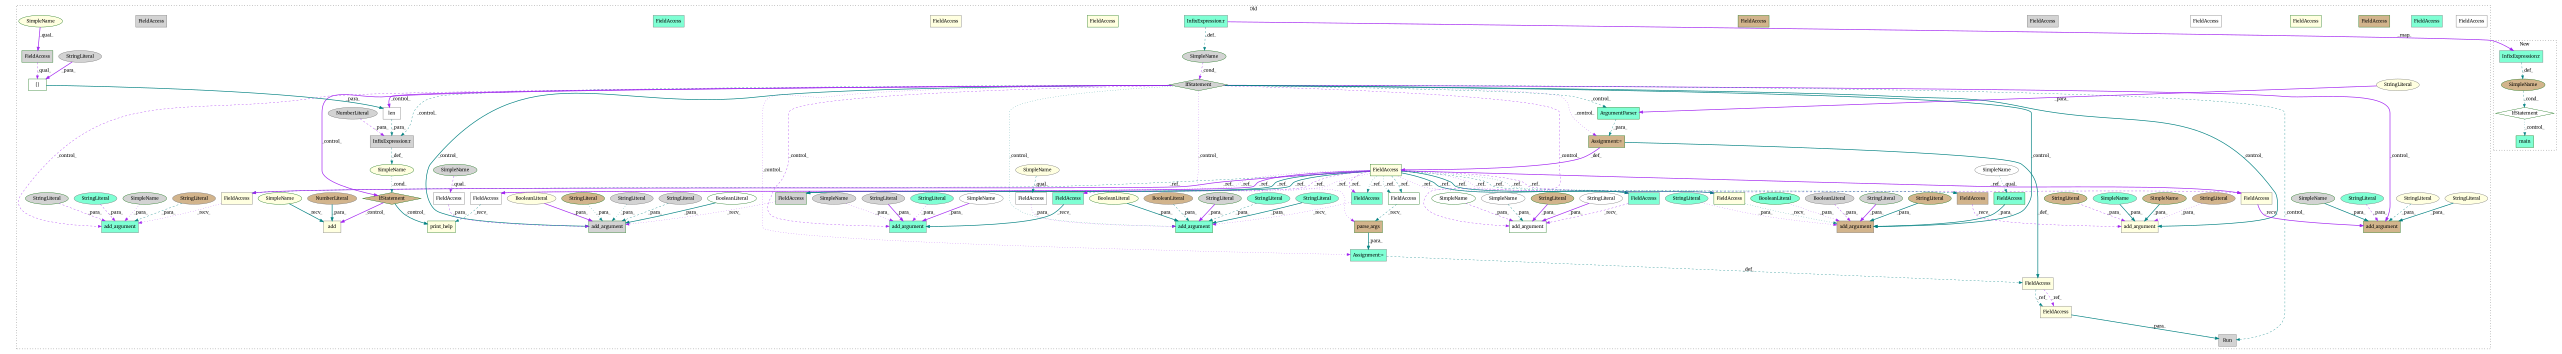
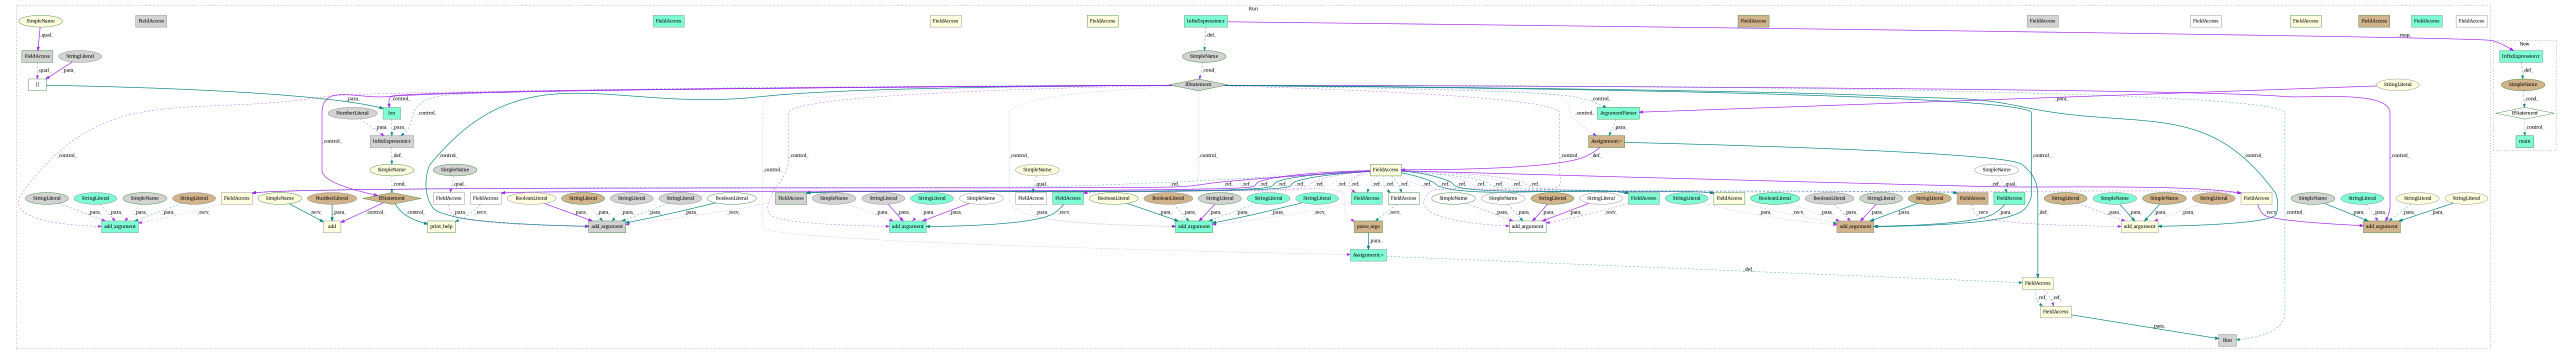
  digraph {
    fontname=Merriweather
    node [a=22 color=gray40 fillcolor=aquamarine fontname=Merriweather l=6 shape=box style=filled]
    edge [color=teal fontname=Merriweather style=bold]
    n1 [a=32 color=darkgreen fillcolor=tan l="13,1" label=add_argument s="6790,6851"]
    n2 [a=45 fillcolor=lightyellow l=13 label=StringLiteral s=6803 shape=ellipse]
    n3 [a=45 fillcolor=lightyellow l=14 label=StringLiteral s=6837 shape=ellipse]
    n4 [a=45 l=12 label=StringLiteral s=6824 shape=ellipse]
    n5 [color=darkgreen fillcolor=lightyellow label=FieldAccess s=6560]
    n6 [fillcolor=white label=FieldAccess s=6783]
    n7 [label=FieldAccess s=6637]
    n8 [a=32 fillcolor=lightyellow l="13,1" label=add_argument s="6644,6774"]
    n9 [a=45 color=darkgreen fillcolor=tan l=10 label=StringLiteral s=6657 shape=ellipse]
    n10 [a=45 fillcolor=tan l=94 label=StringLiteral s=6680 shape=ellipse]
    n11 [a=7 color=darkgreen fillcolor=tan l=1 label="Assignment:=" s=6566]
    n12 [color=darkgreen fillcolor=tan label=FieldAccess s=7327]
    n13 [a=7 l=1 label="Assignment:=" s=7455]
    n14 [a=32 color=darkgreen l="15,1" label=ArgumentParser s="6576,6628"]
    n15 [color=darkgreen fillcolor=lightyellow label=FieldAccess s=7456]
    n16 [a=32 color=darkgreen l="13,1" label=add_argument s="7334,7442"]
    n17 [a=45 l=8 label=StringLiteral s=7347 shape=ellipse]
    n18 [a=45 l=56 label=StringLiteral s=7386 shape=ellipse]
    n19 [fillcolor=white label=FieldAccess s=7140]
    n20 [fillcolor=lightgrey label=FieldAccess s=6946]
    n21 [color=darkgreen fillcolor=tan label=FieldAccess s=6860]
    n22 [a=32 fillcolor=tan l="13,1" label=add_argument s="7147,7224"]
    n23 [a=45 color=darkgreen fillcolor=tan l=3 label=StringLiteral s=7182 shape=ellipse]
    n24 [a=45 color=darkgreen fillcolor=lightgrey label=StringLiteral s=7160 shape=ellipse]
    n25 [a=27 l=4 label="InfixExpression:r" s=6536]
    n26 [a=25 color=darkgreen fillcolor=lightgrey l="4,2" label=IfStatement s="6524,6550" shape=diamond]
    n27 [a=42 color=darkgreen fillcolor=lightgrey label=SimpleName shape=ellipse l=""]
    n28 [a=45 l=28 label=StringLiteral s=7196 shape=ellipse]
    n29 [color=darkgreen fillcolor=lightyellow label=FieldAccess s=7536]
    n30 [a=32 color=darkgreen fillcolor=white l="13,1" label=add_argument s="6953,7044"]
    n31 [a=45 fillcolor=white l=10 label=StringLiteral s=6966 shape=ellipse]
    n32 [a=45 color=darkgreen fillcolor=tan l=55 label=StringLiteral s=6989 shape=ellipse]
    n33 [a=45 color=darkgreen fillcolor=lightgrey l=3 label=StringLiteral s=7371 shape=ellipse]
    n34 [a=45 fillcolor=lightyellow l=37 label=StringLiteral s=6591 shape=ellipse]
    n35 [a=32 color=darkgreen fillcolor=tan l=12 label=parse_args s=7463]
    n36 [fillcolor=lightyellow l=4 label=FieldAccess s=7451]
    n37 [fillcolor=lightyellow l=4 label=FieldAccess s=7596]
    n38 [a=32 l="13,1" label=add_argument s="7060,7131"]
    n39 [a=45 l=13 label=StringLiteral s=7073 shape=ellipse]
    n40 [a=45 fillcolor=lightgrey l=32 label=StringLiteral s=7099 shape=ellipse]
    n41 [label=FieldAccess s=7053]
    n42 [fillcolor=lightgrey label=FieldAccess s=7233]
    n43 [a=32 color=darkgreen fillcolor=lightgrey l="13,1" label=add_argument s="7240,7318"]
    n44 [a=45 fillcolor=lightgrey label=StringLiteral s=7253 shape=ellipse]
    n45 [a=45 fillcolor=lightgrey l=28 label=StringLiteral s=7290 shape=ellipse]
    n46 [a=45 color=darkgreen fillcolor=tan l=3 label=StringLiteral s=7275 shape=ellipse]
    n47 [a=32 l="13,1" label=add_argument s="6867,6937"]
    n48 [a=32 fillcolor=lightyellow l="5,1" label=add s="7569,7575"]
    n49 [a=34 fillcolor=tan l=1 label=NumberLiteral s=7574 shape=ellipse]
    n50 [a=27 fillcolor=lightgrey l=4 label="InfixExpression:r" s=7519]
    n51 [a=32 color=darkgreen fillcolor=lightyellow l=12 label=print_help s=7543]
    n52 [a=34 fillcolor=lightgrey l=1 label=NumberLiteral s=7523 shape=ellipse]
    n53 [color=darkgreen fillcolor=lightgrey l=8 label=FieldAccess s=7491]
    n54 [a=2 color=darkgreen fillcolor=white l="9,1" label="[]" s="7491,7517"]
-   n55 [a=32 fillcolor=white l="4,1" label=len s="7487,7518"]
+   n55 [a=32 l="4,1" label=len s="7487,7518"]
    n56 [fillcolor=white l=14 label=FieldAccess s=7356]
    n57 [fillcolor=white l=14 label=FieldAccess s=7260]
    n58 [color=darkgreen l=14 label=FieldAccess s=7167]
    n59 [a=25 color=darkgreen fillcolor=tan l="4,2" label=IfStatement s="7483,7524" shape=diamond]
    n60 [a=32 fillcolor=lightgrey l="4,1" label=Run s="7592,7600"]
    n61 [a=42 color=darkgreen fillcolor=lightyellow label=SimpleName shape=ellipse l=""]
    n62 [a=45 color=darkgreen fillcolor=lightgrey l=10 label=StringLiteral s=6880 shape=ellipse]
    n63 [a=9 fillcolor=tan l=4 label=BooleanLiteral s=7375 shape=ellipse]
    n64 [a=9 color=darkgreen fillcolor=lightyellow l=5 label=BooleanLiteral s=7380 shape=ellipse]
    n65 [a=9 color=darkgreen fillcolor=white l=4 label=BooleanLiteral s=7279 shape=ellipse]
    n66 [a=9 fillcolor=lightgrey l=4 label=BooleanLiteral s=7186 shape=ellipse]
    n67 [a=9 color=darkgreen l=4 label=BooleanLiteral s=7191 shape=ellipse]
    n68 [a=9 fillcolor=lightyellow l=5 label=BooleanLiteral s=7284 shape=ellipse]
    n69 [a=45 fillcolor=lightgrey l=17 label=StringLiteral s=7500 shape=ellipse]
    n70 [a=45 fillcolor=tan l=11 label=StringLiteral s=6898 shape=ellipse]
    n71 [a=45 l=27 label=StringLiteral s=6910 shape=ellipse]
    n72 [fillcolor=lightyellow l=4 label=FieldAccess s=7596]
    n73 [a=42 color=darkgreen fillcolor=lightyellow l=3 label=SimpleName s=7491 shape=ellipse]
    n74 [a=42 color=darkgreen fillcolor=lightyellow l=3 label=SimpleName s=7565 shape=ellipse]
    n75 [color=darkgreen fillcolor=white label=FieldAccess s=7456]
    n76 [color=darkgreen fillcolor=lightgrey label=FieldAccess s=7233]
    n77 [color=darkgreen fillcolor=lightyellow label=FieldAccess s=7140]
    n78 [fillcolor=lightyellow label=FieldAccess s=6783]
    n79 [fillcolor=lightyellow label=FieldAccess s=6860]
    n80 [fillcolor=white label=FieldAccess s=7536]
    n81 [fillcolor=tan label=FieldAccess s=6637]
    n82 [label=FieldAccess s=6946]
    n83 [label=FieldAccess s=7327]
    n84 [label=FieldAccess s=7053]
    n85 [a=42 color=darkgreen fillcolor=lightgrey label=SimpleName s=6817 shape=ellipse]
    n86 [a=42 color=darkgreen fillcolor=lightgrey label=SimpleName s=6891 shape=ellipse]
    n87 [a=42 color=darkgreen fillcolor=white label=SimpleName s=6977 shape=ellipse]
    n88 [a=42 fillcolor=white label=SimpleName s=7087 shape=ellipse]
    n89 [a=42 color=darkgreen fillcolor=tan label=SimpleName s=6668 shape=ellipse]
    n90 [a=42 color=darkgreen fillcolor=lightgrey l=5 label=SimpleName s=7260 shape=ellipse]
    n91 [a=42 fillcolor=white l=5 label=SimpleName s=7167 shape=ellipse]
    n92 [a=42 fillcolor=lightyellow l=5 label=SimpleName s=7356 shape=ellipse]
    n93 [a=42 l=4 label=SimpleName s=6675 shape=ellipse]
    n94 [a=42 fillcolor=lightgrey l=4 label=SimpleName s=7094 shape=ellipse]
    n95 [a=42 fillcolor=white l=4 label=SimpleName s=6984 shape=ellipse]
    n96 [a=25 color=darkgreen fillcolor=white l="4,2" label=IfStatement s="7679,7705" shape=diamond]
    n97 [a=27 l=4 label="InfixExpression:r" s=7691]
    n98 [a=32 color=darkgreen label=main s=7715]
    n99 [a=42 color=darkgreen fillcolor=tan label=SimpleName shape=ellipse l=""]
    subgraph cluster_1 {
-     label=Old
+     label=Run
      style=dotted
      n1
      n2
      n3
      n4
      n5
      n6
      n7
      n8
      n9
      n10
      n11
      n12
      n13
      n14
      n15
      n16
      n17
      n18
      n19
      n20
      n21
      n22
      n23
      n24
      n25
      n26
      n27
      n28
      n29
      n30
      n31
      n32
      n33
      n34
      n35
      n36
      n37
      n38
      n39
      n40
      n41
      n42
      n43
      n44
      n45
      n46
      n47
      n48
      n49
      n50
      n51
      n52
      n53
      n54
      n55
      n56
      n57
      n58
      n59
      n60
      n61
      n62
      n63
      n64
      n65
      n66
      n67
      n68
      n69
      n70
      n71
      n72
      n73
      n74
      n75
      n76
      n77
      n78
      n79
      n80
      n81
      n82
      n83
      n84
      n85
      n86
      n87
      n88
      n89
      n90
      n91
      n92
      n93
      n94
      n95
    }
    subgraph cluster_2 {
      label=New
      style=dotted
      n96
      n97
      n98
      n99
    }
    n2 -> n1 [label=_para_]
    n3 -> n1 [label=_para_ style=dashed]
    n4 -> n1 [color=purple label=_para_ style=dashed]
    n5 -> n75 [label=_ref_ style=dashed]
    n5 -> n75 [label=_ref_ style=dotted]
    n5 -> n76 [label=_ref_]
    n5 -> n76 [label=_ref_]
    n5 -> n77 [color=purple label=_ref_ style=dotted]
    n5 -> n77 [label=_ref_]
    n5 -> n78 [color=purple label=_ref_ style=dashed]
    n5 -> n78 [color=purple label=_ref_]
    n5 -> n79 [label=_ref_ style=dashed]
    n5 -> n79 [color=purple label=_ref_]
    n5 -> n80 [color=purple label=_ref_]
    n5 -> n80 [color=purple label=_ref_ style=dotted]
    n5 -> n81 [label=_ref_ style=dashed]
    n5 -> n81 [label=_ref_ style=dotted]
    n5 -> n82 [color=purple label=_ref_ style=dotted]
    n5 -> n82 [label=_ref_]
    n5 -> n83 [color=purple label=_ref_ style=dashed]
    n5 -> n83 [label=_ref_ style=dotted]
    n5 -> n84 [color=purple label=_ref_ style=dashed]
    n5 -> n84 [color=purple label=_ref_ style=dotted]
    n9 -> n8 [color=purple label=_para_ style=dashed]
    n10 -> n8 [color=purple label=_para_ style=dotted]
    n11 -> n5 [color=purple label=_def_]
    n11 -> n36 [label=_def_]
    n13 -> n36 [label=_def_ style=dashed]
    n14 -> n11 [label=_para_ style=dashed]
    n17 -> n16 [label=_para_]
    n18 -> n16 [label=_para_ style=dashed]
    n23 -> n22 [label=_para_]
    n24 -> n22 [color=purple label=_para_]
    n25 -> n27 [label=_def_ style=dashed]
    n25 -> n97 [color=purple label=_map_]
    n26 -> n1 [color=purple label=_control_]
    n26 -> n8 [label=_control_]
    n26 -> n11 [color=purple label=_control_ style=dotted]
    n26 -> n13 [color=purple label=_control_ style=dotted]
    n26 -> n14 [label=_control_ style=dashed]
    n26 -> n16 [label=_control_ style=dotted]
    n26 -> n22 [label=_control_]
    n26 -> n30 [color=purple label=_control_ style=dashed]
    n26 -> n35 [color=purple label=_control_ style=dotted]
    n26 -> n38 [color=purple label=_control_ style=dashed]
    n26 -> n43 [label=_control_]
    n26 -> n47 [color=purple label=_control_ style=dashed]
    n26 -> n50 [label=_control_ style=dashed]
    n26 -> n55 [color=purple label=_control_]
    n26 -> n59 [color=purple label=_control_]
    n26 -> n60 [label=_control_ style=dashed]
    n27 -> n26 [color=purple label=_cond_ style=dashed]
    n28 -> n22 [color=purple label=_para_ style=dotted]
    n31 -> n30 [color=purple label=_para_]
    n32 -> n30 [color=purple label=_para_]
    n33 -> n16 [color=purple label=_para_]
    n34 -> n14 [color=purple label=_para_]
    n35 -> n13 [label=_para_]
    n36 -> n72 [color=purple label=_ref_ style=dashed]
    n36 -> n72 [label=_ref_ style=dashed]
    n39 -> n38 [color=purple label=_para_ style=dotted]
    n40 -> n38 [color=purple label=_para_]
    n44 -> n43 [label=_para_ style=dashed]
    n45 -> n43 [label=_para_ style=dotted]
    n46 -> n43 [label=_para_ style=dotted]
    n49 -> n48 [label=_para_]
    n50 -> n61 [label=_def_ style=dashed]
    n52 -> n50 [color=purple label=_para_ style=dashed]
    n53 -> n54 [color=purple label=_qual_ style=dashed]
    n54 -> n55 [label=_para_]
    n55 -> n50 [label=_para_ style=dashed]
    n56 -> n16 [color=purple label=_para_ style=dotted]
    n57 -> n43 [color=purple label=_para_ style=dashed]
    n58 -> n22 [label=_para_]
    n59 -> n48 [color=purple label=_control_]
    n59 -> n51 [label=_control_]
    n61 -> n59 [label=_cond_ style=dotted]
    n62 -> n47 [color=purple label=_para_ style=dashed]
    n63 -> n16 [label=_para_ style=dashed]
    n64 -> n16 [label=_para_]
    n65 -> n43 [label=_para_]
    n66 -> n22 [color=purple label=_para_ style=dashed]
    n67 -> n22 [color=purple label=_para_ style=dotted]
    n68 -> n43 [color=purple label=_para_]
    n69 -> n54 [color=purple label=_para_]
    n70 -> n47 [label=_para_ style=dashed]
    n71 -> n47 [color=purple label=_para_ style=dashed]
    n72 -> n60 [label=_para_]
    n73 -> n53 [color=purple label=_qual_]
    n74 -> n48 [label=_recv_]
    n75 -> n35 [label=_recv_ style=dashed]
    n76 -> n43 [color=purple label=_recv_ style=dotted]
    n77 -> n22 [label=_recv_ style=dotted]
    n78 -> n1 [color=purple label=_recv_]
    n79 -> n47 [color=purple label=_recv_ style=dotted]
    n80 -> n51 [label=_recv_ style=dashed]
    n81 -> n8 [color=purple label=_recv_ style=dashed]
    n82 -> n30 [color=purple label=_recv_ style=dashed]
    n83 -> n16 [color=purple label=_recv_ style=dotted]
    n84 -> n38 [label=_recv_]
    n85 -> n1 [label=_para_]
    n86 -> n47 [color=purple label=_para_ style=dotted]
    n87 -> n30 [color=purple label=_para_ style=dashed]
    n88 -> n38 [color=purple label=_para_]
    n89 -> n8 [label=_para_]
    n90 -> n57 [color=purple label=_qual_ style=dashed]
    n91 -> n58 [label=_qual_ style=dotted]
    n92 -> n56 [label=_qual_ style=dashed]
    n93 -> n8 [label=_para_]
    n94 -> n38 [color=purple label=_para_ style=dotted]
    n95 -> n30 [label=_para_ style=dashed]
    n96 -> n98 [label=_control_ style=dotted]
    n97 -> n99 [label=_def_ style=dashed]
    n99 -> n96 [label=_cond_ style=dashed]
  }
